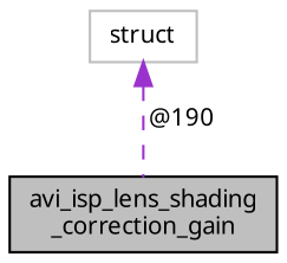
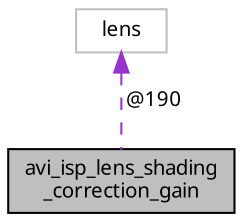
  digraph {
    fontname="Noto Sans"
    node [fontname="Noto Sans" fontsize=10 shape=record style=filled]
    n1 [color=black fillcolor=grey75 fontcolor=black height=0.2 label="avi_isp_lens_shading\l_correction_gain" width=0.4]
-   n2 [color=grey75 fillcolor=white height=0.2 label=struct width=0.4]
+   n2 [color=grey75 fillcolor=white height=0.2 label=lens width=0.4]
    n2 -> n1 [color=darkorchid3 dir=back fontname="Noto Sans" fontsize=10 label=" @190" labelfontname=FreeSans labelfontsize=10 style=dashed]
  }
